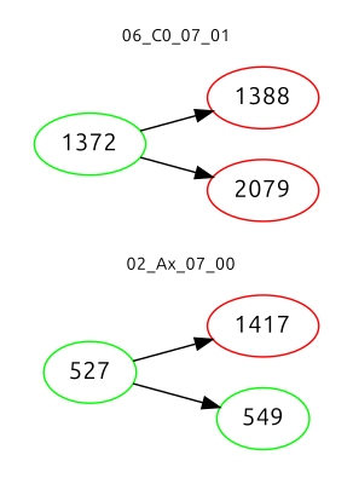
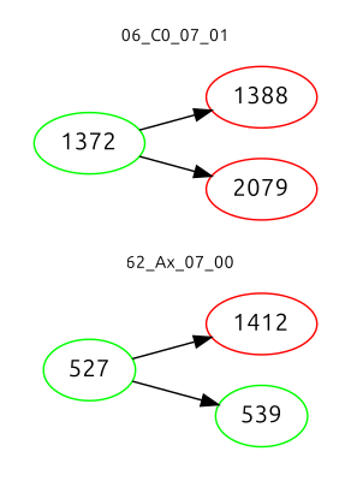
  digraph {
    fontname=Ubuntu
    rankdir=LR
    node [color=green fontname=Ubuntu]
    edge [color=black fontname=Ubuntu]
    n1 [label=527]
-   n2 [label=549]
-   n3 [color=red label=1417]
+   n2 [label=539]
+   n3 [color=red label=1412]
    n4 [label=1372]
    n5 [color=red label=2079]
    n6 [color=red label=1388]
    subgraph cluster_1 {
      color=white
      fontsize=10
-     label="02_Ax_07_00"
+     label="62_Ax_07_00"
      n1
      n2
      n3
    }
    subgraph cluster_2 {
      color=white
      fontsize=10
      label="06_C0_07_01"
      n4
      n5
      n6
    }
    n1 -> n2
    n1 -> n3
    n4 -> n5
    n4 -> n6
  }
